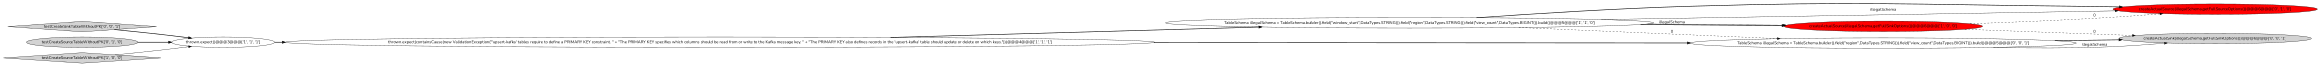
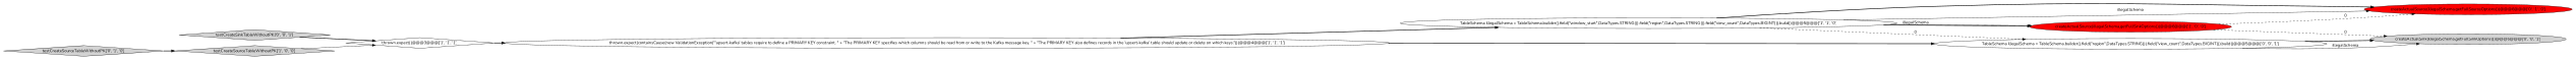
  digraph {
    fontname=Nunito
    rankdir=LR
    node [fillcolor=lightgray fontname=Nunito shape=ellipse style=filled]
    edge [fontname=Nunito style=bold]
    n1 [label="testCreateSinkTableWithoutPK['0', '0', '1']" shape=diamond]
-   n2 [fillcolor=white label="thrown.expect()@@@3@@@['1', '1', '1']"]
+   n2 [fillcolor=white label="thrown.expect()@@@3@@@['1', '1', '1']" shape=diamond]
    n3 [fillcolor=white label="thrown.expect(containsCause(new ValidationException(\"'upsert-kafka' tables require to define a PRIMARY KEY constraint. \" + \"The PRIMARY KEY specifies which columns should be read from or write to the Kafka message key. \" + \"The PRIMARY KEY also defines records in the 'upsert-kafka' table should update or delete on which keys.\")))@@@4@@@['1', '1', '1']"]
    n4 [fillcolor=white label="TableSchema illegalSchema = TableSchema.builder().field(\"window_start\",DataTypes.STRING()).field(\"region\",DataTypes.STRING()).field(\"view_count\",DataTypes.BIGINT()).build()@@@5@@@['1', '1', '0']"]
    n5 [fillcolor=white label="TableSchema illegalSchema = TableSchema.builder().field(\"region\",DataTypes.STRING()).field(\"view_count\",DataTypes.BIGINT()).build()@@@5@@@['0', '0', '1']"]
    n6 [fillcolor=red label="createActualSource(illegalSchema,getFullSinkOptions())@@@6@@@['1', '0', '0']"]
    n7 [fillcolor=red label="createActualSource(illegalSchema,getFullSourceOptions())@@@6@@@['0', '1', '0']"]
    n8 [label="createActualSink(illegalSchema,getFullSinkOptions())@@@6@@@['0', '0', '1']"]
-   n9 [label="testCreateSourceTableWithoutPK['0', '1', '0']"]
+   n9 [label="testCreateSourceTableWithoutPK['0', '1', '0']" shape=diamond]
    n10 [label="testCreateSourceTableWithoutPK['1', '0', '0']" shape=diamond]
    n1 -> n2
    n2 -> n3
    n3 -> n4
    n3 -> n5
    n4 -> n5 [label=0 style=dashed]
    n4 -> n6
    n4 -> n6 [label=illegalSchema style=solid]
    n4 -> n7 [label=illegalSchema style=solid]
    n4 -> n7
    n5 -> n8 [label=illegalSchema style=solid]
    n5 -> n8
    n6 -> n7 [label=0 style=dashed]
    n6 -> n8 [label=0 style=dashed]
-   n9 -> n2
+   n9 -> n10
    n10 -> n2 [style=solid]
  }
